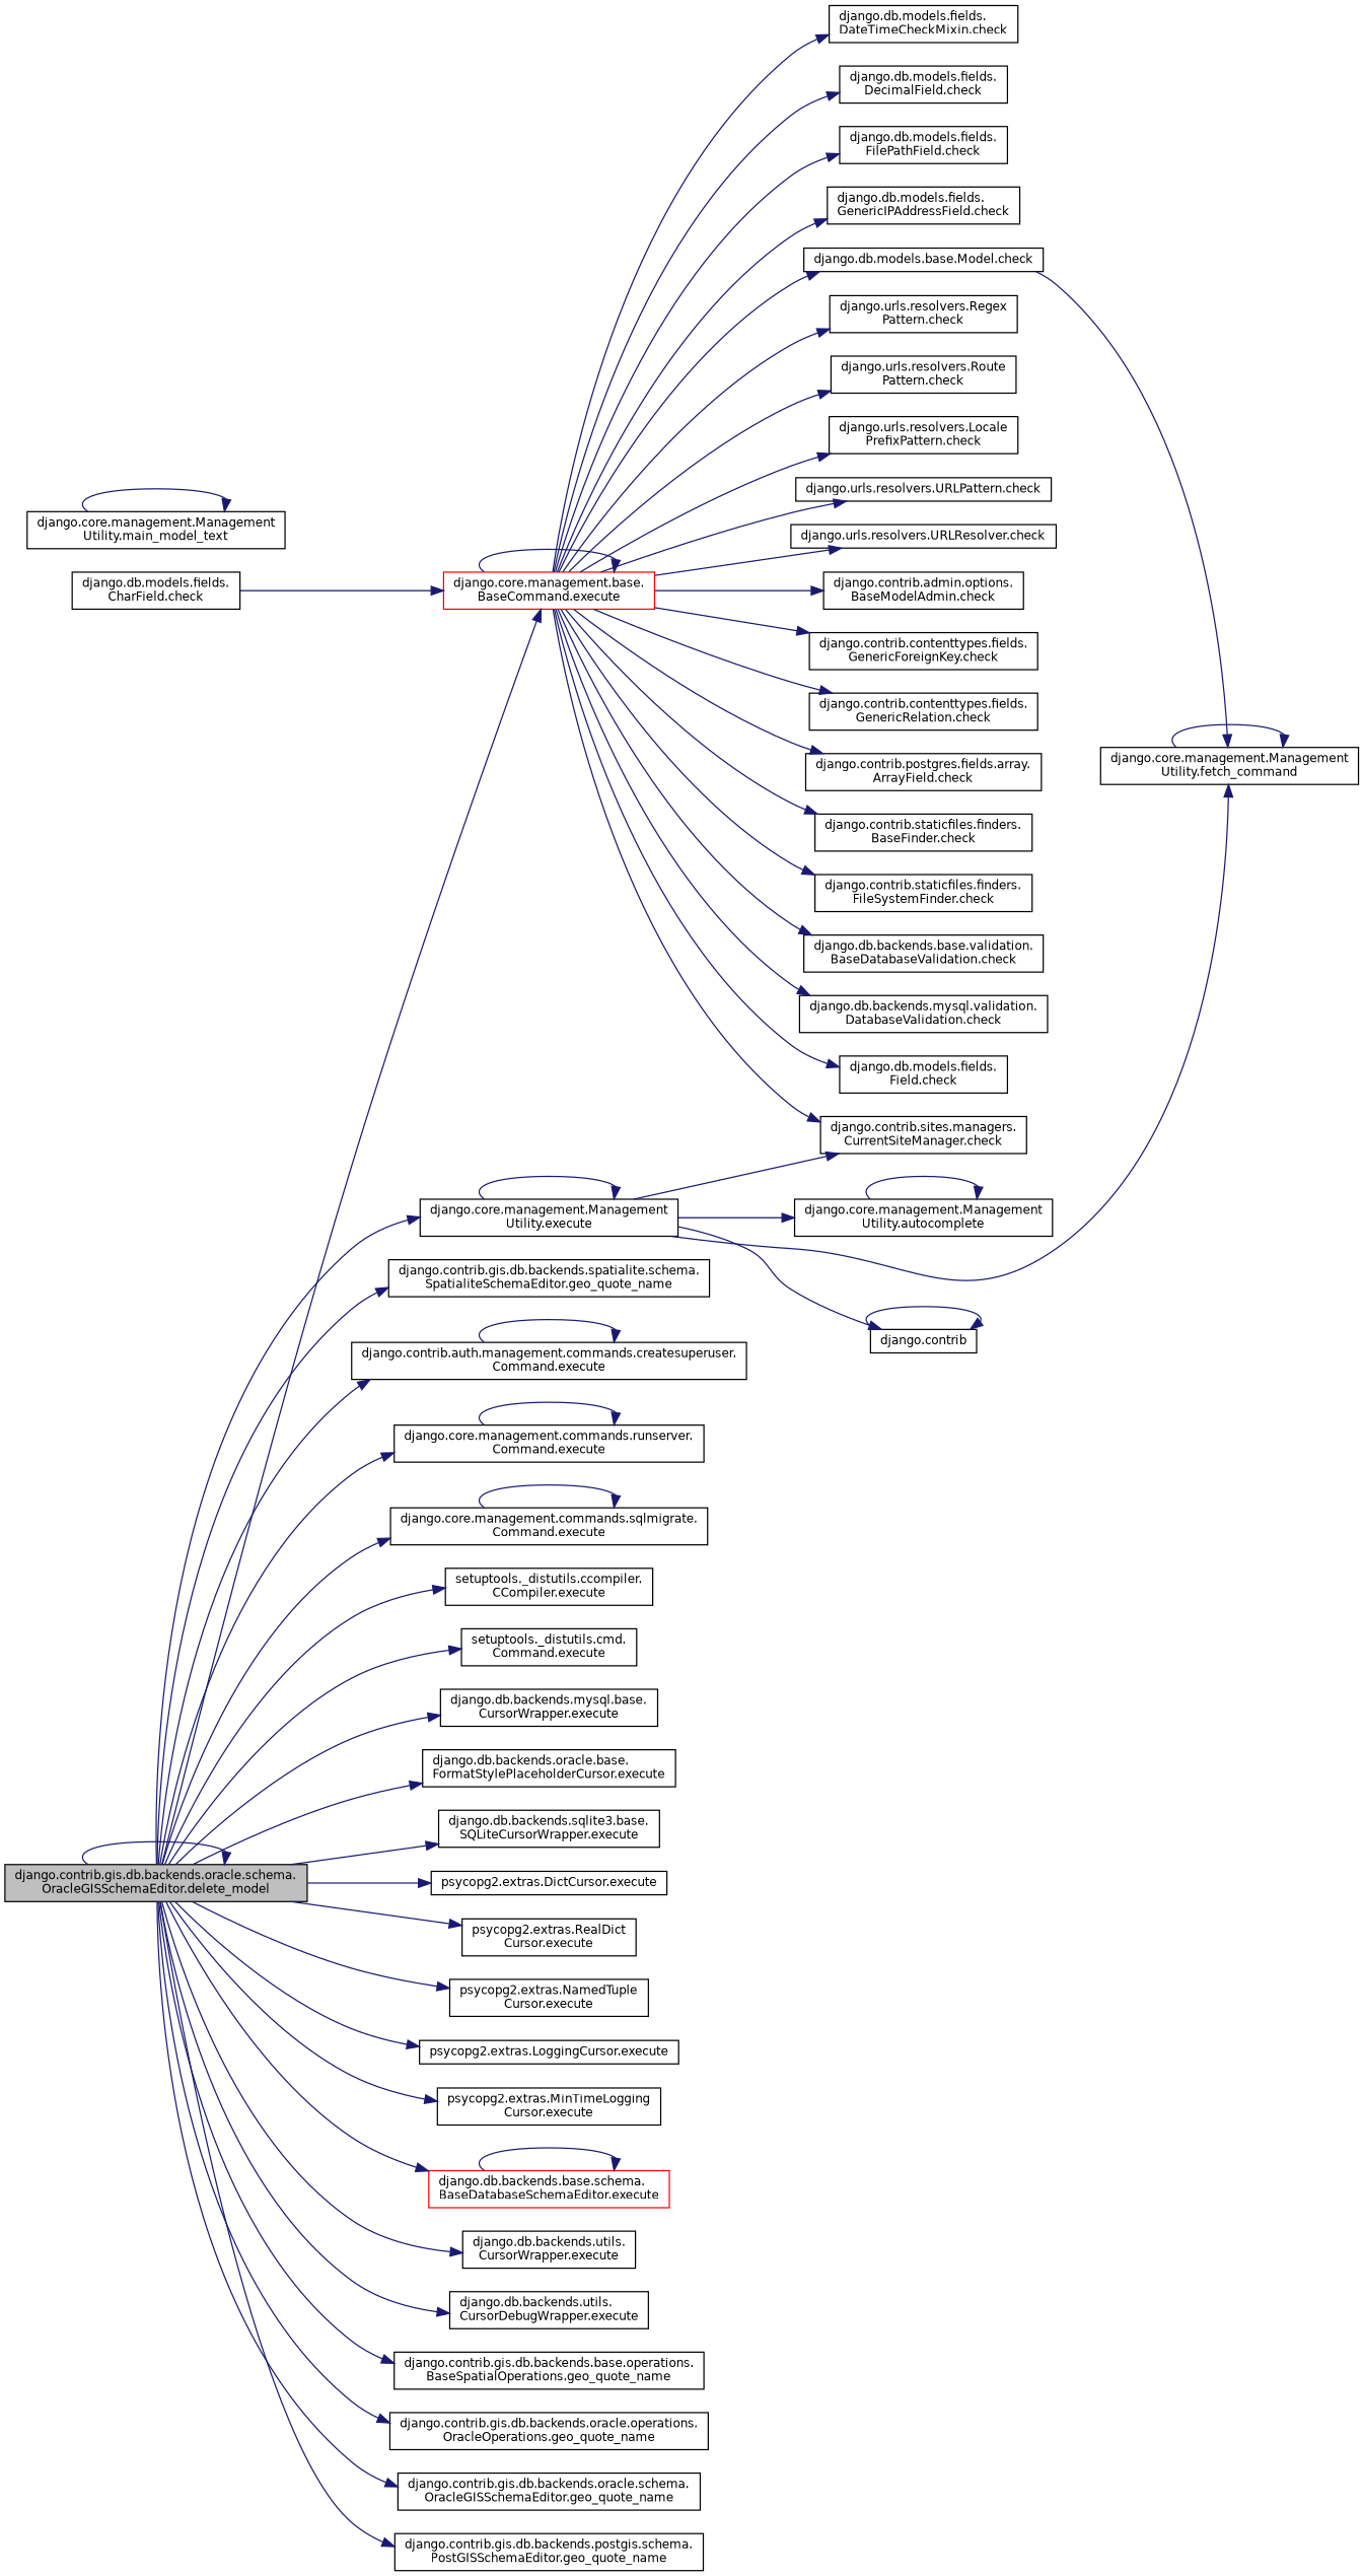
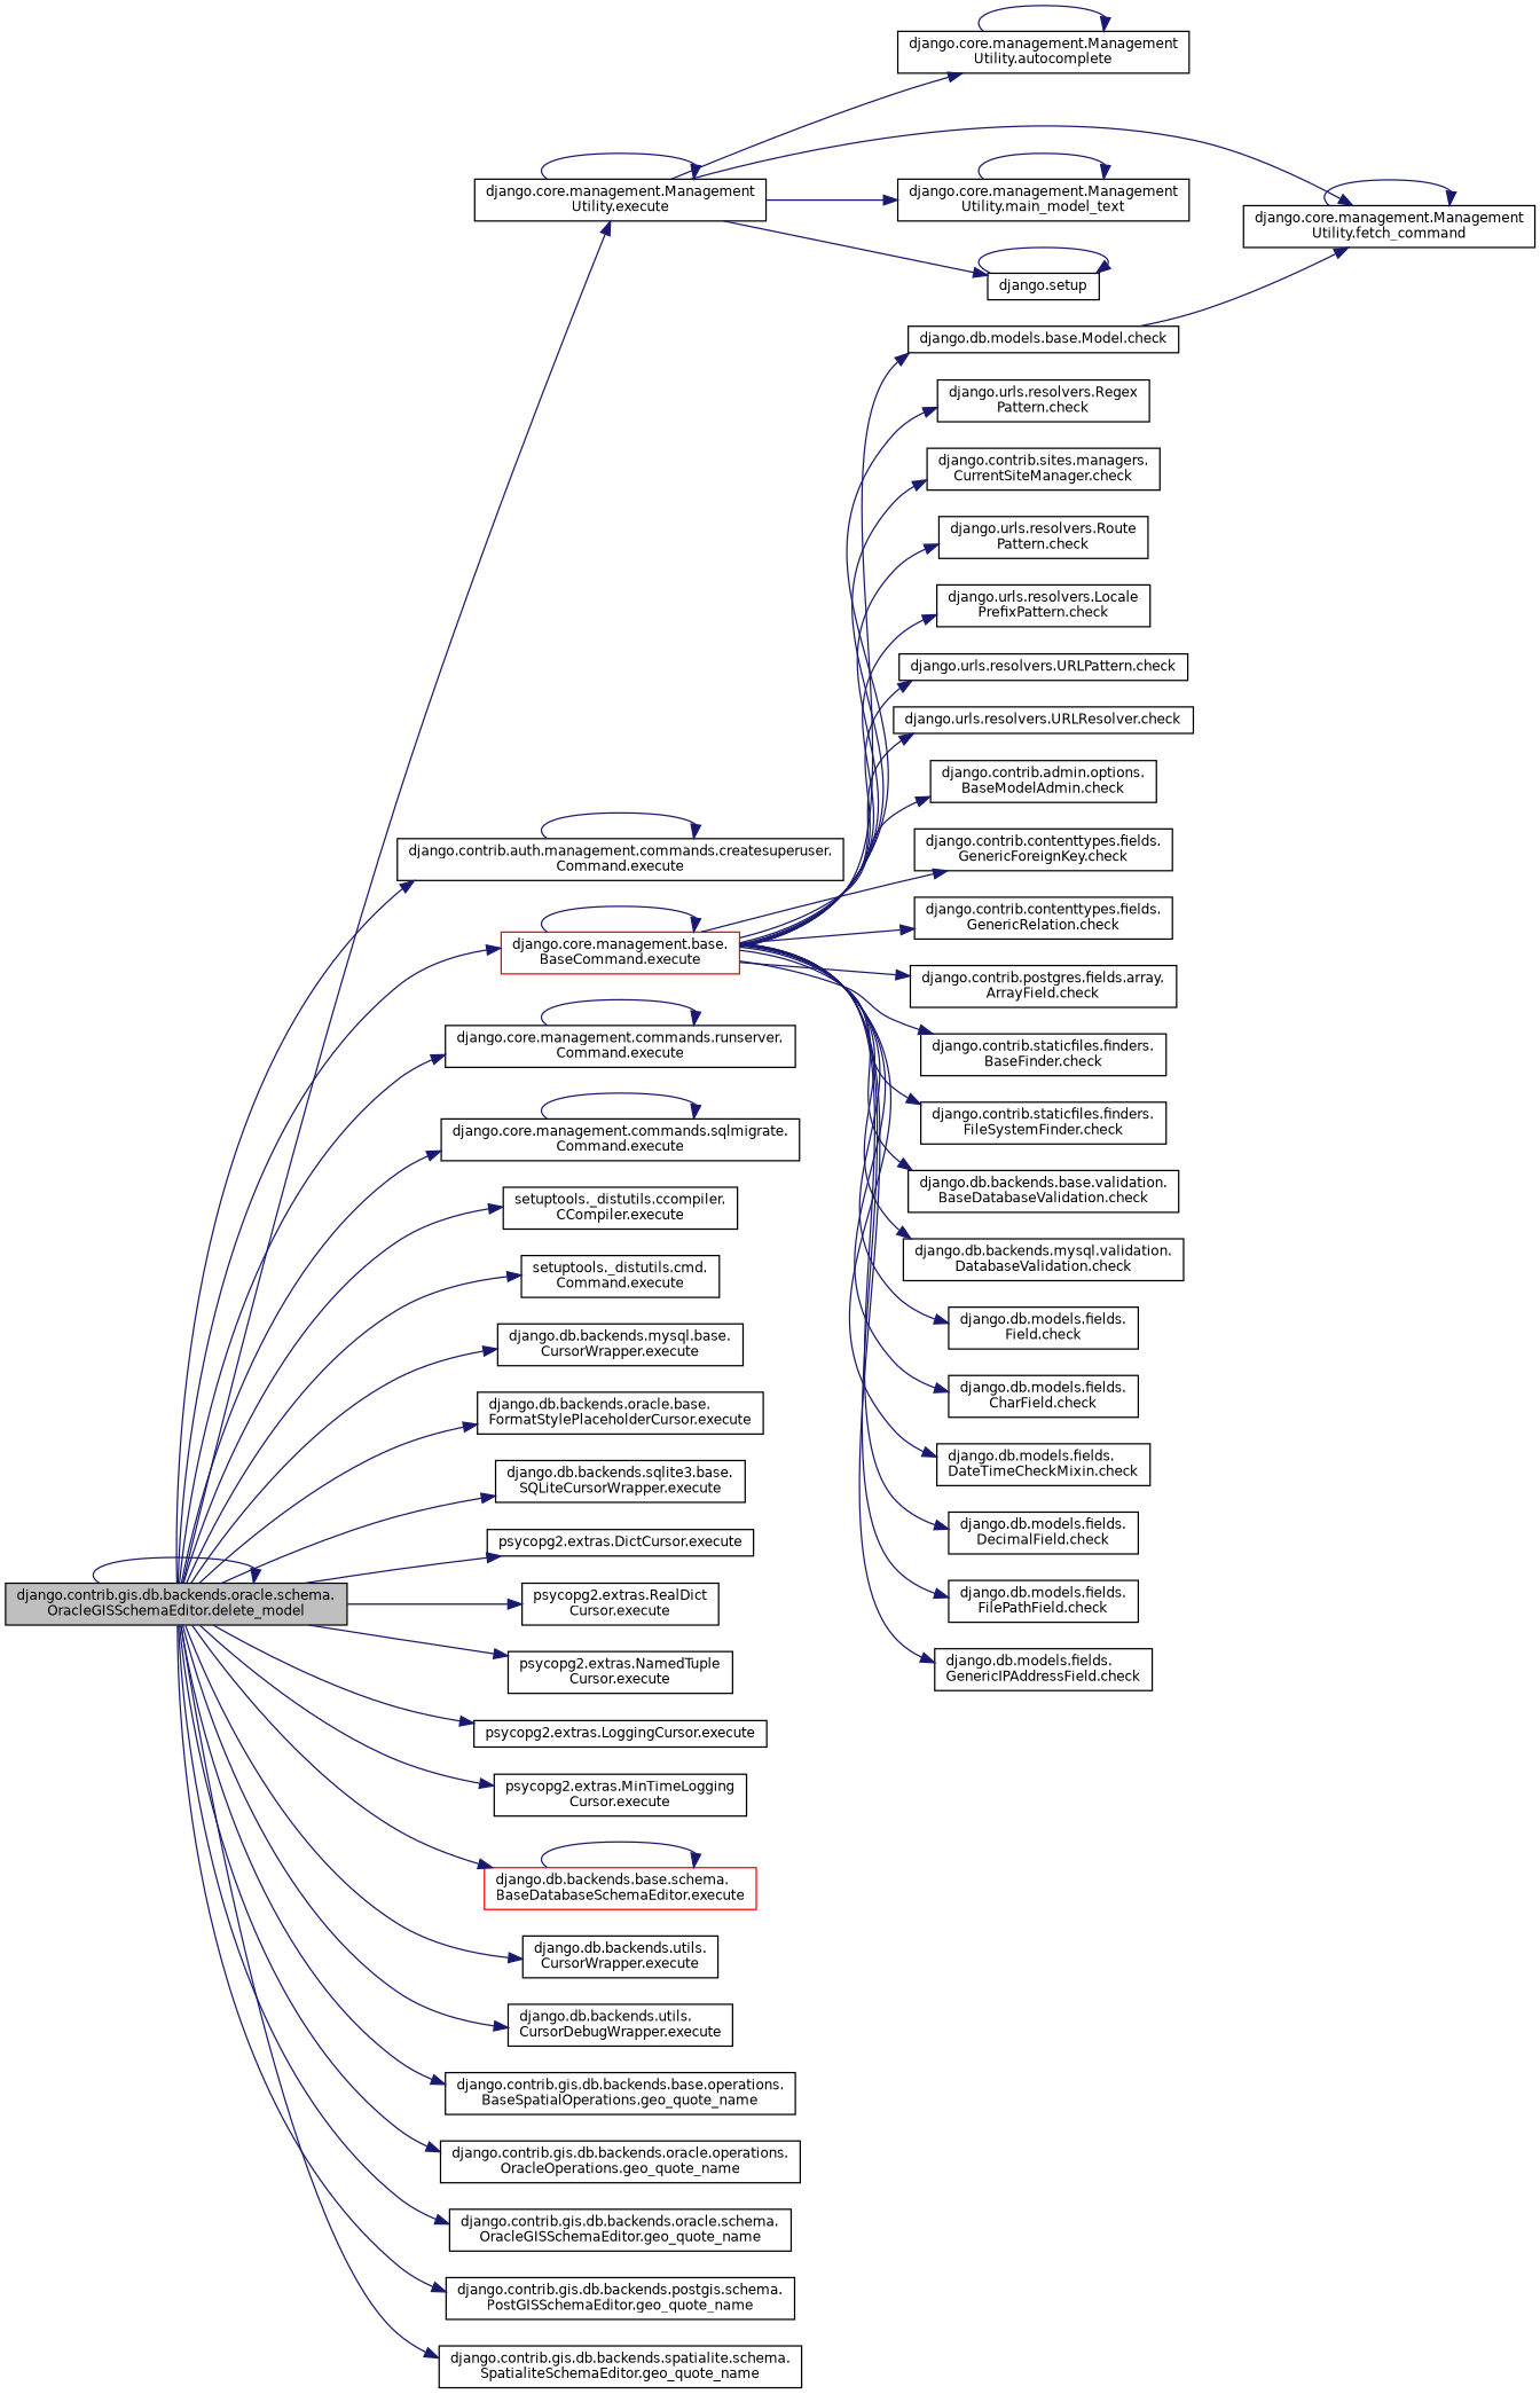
  digraph {
    rankdir=LR
    node [color=black fillcolor=white fontname=Helvetica fontsize=10 shape=record style=filled]
    edge [color=midnightblue fontname=Helvetica fontsize=10 labelfontname=Helvetica labelfontsize=10 style=solid]
    n1 [fillcolor=grey75 fontcolor=black height=0.2 label="django.contrib.gis.db.backends.oracle.schema.\lOracleGISSchemaEditor.delete_model" width=0.4]
    n2 [height=0.2 label="django.core.management.Management\lUtility.execute" width=0.4]
    n3 [height=0.2 label="django.contrib.auth.management.commands.createsuperuser.\lCommand.execute" width=0.4]
    n4 [color=red height=0.2 label="django.core.management.base.\lBaseCommand.execute" width=0.4]
    n5 [height=0.2 label="django.core.management.commands.runserver.\lCommand.execute" width=0.4]
    n6 [height=0.2 label="django.core.management.commands.sqlmigrate.\lCommand.execute" width=0.4]
    n7 [height=0.2 label="setuptools._distutils.ccompiler.\lCCompiler.execute" width=0.4]
    n8 [height=0.2 label="setuptools._distutils.cmd.\lCommand.execute" width=0.4]
    n9 [height=0.2 label="django.db.backends.mysql.base.\lCursorWrapper.execute" width=0.4]
    n10 [height=0.2 label="django.db.backends.oracle.base.\lFormatStylePlaceholderCursor.execute" width=0.4]
    n11 [height=0.2 label="django.db.backends.sqlite3.base.\lSQLiteCursorWrapper.execute" width=0.4]
    n12 [height=0.2 label="psycopg2.extras.DictCursor.execute" width=0.4]
    n13 [height=0.2 label="psycopg2.extras.RealDict\lCursor.execute" width=0.4]
    n14 [height=0.2 label="psycopg2.extras.NamedTuple\lCursor.execute" width=0.4]
    n15 [height=0.2 label="psycopg2.extras.LoggingCursor.execute" width=0.4]
    n16 [height=0.2 label="psycopg2.extras.MinTimeLogging\lCursor.execute" width=0.4]
    n17 [color=red height=0.2 label="django.db.backends.base.schema.\lBaseDatabaseSchemaEditor.execute" width=0.4]
    n18 [height=0.2 label="django.db.backends.utils.\lCursorWrapper.execute" width=0.4]
    n19 [height=0.2 label="django.db.backends.utils.\lCursorDebugWrapper.execute" width=0.4]
    n20 [height=0.2 label="django.contrib.gis.db.backends.base.operations.\lBaseSpatialOperations.geo_quote_name" width=0.4]
    n21 [height=0.2 label="django.contrib.gis.db.backends.oracle.operations.\lOracleOperations.geo_quote_name" width=0.4]
    n22 [height=0.2 label="django.contrib.gis.db.backends.oracle.schema.\lOracleGISSchemaEditor.geo_quote_name" width=0.4]
    n23 [height=0.2 label="django.contrib.gis.db.backends.postgis.schema.\lPostGISSchemaEditor.geo_quote_name" width=0.4]
    n24 [height=0.2 label="django.contrib.gis.db.backends.spatialite.schema.\lSpatialiteSchemaEditor.geo_quote_name" width=0.4]
    n25 [height=0.2 label="django.core.management.Management\lUtility.autocomplete" width=0.4]
    n26 [height=0.2 label="django.core.management.Management\lUtility.fetch_command" width=0.4]
    n27 [height=0.2 label="django.core.management.Management\lUtility.main_model_text" width=0.4]
-   n28 [height=0.2 label="django.contrib" width=0.4]
+   n28 [height=0.2 label="django.setup" width=0.4]
    n29 [height=0.2 label="django.db.models.base.Model.check" width=0.4]
    n30 [height=0.2 label="django.urls.resolvers.Regex\lPattern.check" width=0.4]
    n31 [height=0.2 label="django.contrib.sites.managers.\lCurrentSiteManager.check" width=0.4]
    n32 [height=0.2 label="django.urls.resolvers.Route\lPattern.check" width=0.4]
    n33 [height=0.2 label="django.urls.resolvers.Locale\lPrefixPattern.check" width=0.4]
    n34 [height=0.2 label="django.urls.resolvers.URLPattern.check" width=0.4]
    n35 [height=0.2 label="django.urls.resolvers.URLResolver.check" width=0.4]
    n36 [height=0.2 label="django.contrib.admin.options.\lBaseModelAdmin.check" width=0.4]
    n37 [height=0.2 label="django.contrib.contenttypes.fields.\lGenericForeignKey.check" width=0.4]
    n38 [height=0.2 label="django.contrib.contenttypes.fields.\lGenericRelation.check" width=0.4]
    n39 [height=0.2 label="django.contrib.postgres.fields.array.\lArrayField.check" width=0.4]
    n40 [height=0.2 label="django.contrib.staticfiles.finders.\lBaseFinder.check" width=0.4]
    n41 [height=0.2 label="django.contrib.staticfiles.finders.\lFileSystemFinder.check" width=0.4]
    n42 [height=0.2 label="django.db.backends.base.validation.\lBaseDatabaseValidation.check" width=0.4]
    n43 [height=0.2 label="django.db.backends.mysql.validation.\lDatabaseValidation.check" width=0.4]
    n44 [height=0.2 label="django.db.models.fields.\lField.check" width=0.4]
    n45 [height=0.2 label="django.db.models.fields.\lCharField.check" width=0.4]
    n46 [height=0.2 label="django.db.models.fields.\lDateTimeCheckMixin.check" width=0.4]
    n47 [height=0.2 label="django.db.models.fields.\lDecimalField.check" width=0.4]
    n48 [height=0.2 label="django.db.models.fields.\lFilePathField.check" width=0.4]
    n49 [height=0.2 label="django.db.models.fields.\lGenericIPAddressField.check" width=0.4]
    n1 -> n1
    n1 -> n2
    n1 -> n3
    n1 -> n4
    n1 -> n5
    n1 -> n6
    n1 -> n7
    n1 -> n8
    n1 -> n9
    n1 -> n10
    n1 -> n11
    n1 -> n12
    n1 -> n13
    n1 -> n14
    n1 -> n15
    n1 -> n16
    n1 -> n17
    n1 -> n18
    n1 -> n19
    n1 -> n20
    n1 -> n21
    n1 -> n22
    n1 -> n23
    n1 -> n24
    n2 -> n2
    n2 -> n25
    n2 -> n26
-   n2 -> n31
+   n2 -> n27
    n2 -> n28
    n3 -> n3
    n4 -> n4
    n4 -> n29
    n4 -> n30
    n4 -> n31
    n4 -> n32
    n4 -> n33
    n4 -> n34
    n4 -> n35
    n4 -> n36
    n4 -> n37
    n4 -> n38
    n4 -> n39
    n4 -> n40
    n4 -> n41
    n4 -> n42
    n4 -> n43
    n4 -> n44
-   n45 -> n4
+   n4 -> n45
    n4 -> n46
    n4 -> n47
    n4 -> n48
    n4 -> n49
    n5 -> n5
    n6 -> n6
    n17 -> n17
    n25 -> n25
    n26 -> n26
    n27 -> n27
    n28 -> n28
    n29 -> n26
  }
